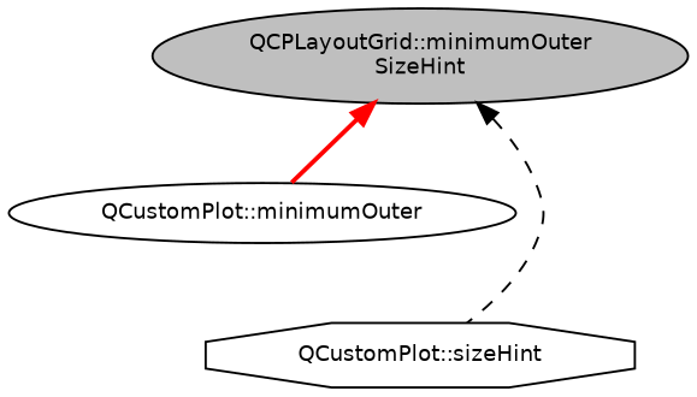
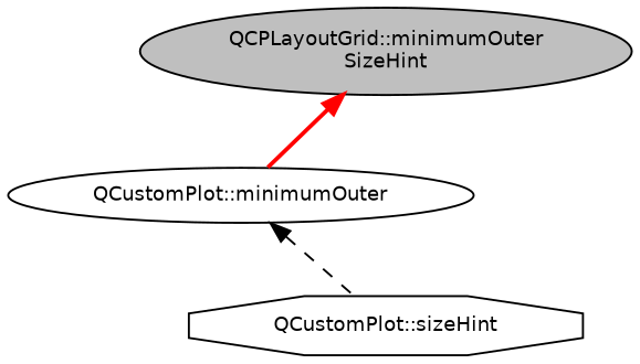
  digraph {
    rankdir=TB
    node [color=black fillcolor=white fontname=Helvetica fontsize=10 shape=ellipse style=filled]
    edge [dir=back fontname=Helvetica fontsize=10 labelfontname=Helvetica labelfontsize=10]
    n1 [fillcolor=grey75 fontcolor=black height=0.2 label="QCPLayoutGrid::minimumOuter\lSizeHint" width=0.4]
    n2 [height=0.2 label="QCustomPlot::minimumOuter" width=0.4]
    n3 [height=0.2 label="QCustomPlot::sizeHint" shape=octagon width=0.4]
    n1 -> n2 [color=red style=bold]
-   n1 -> n3 [color=black style=dashed]
+   n2 -> n3 [color=black style=dashed]
  }
